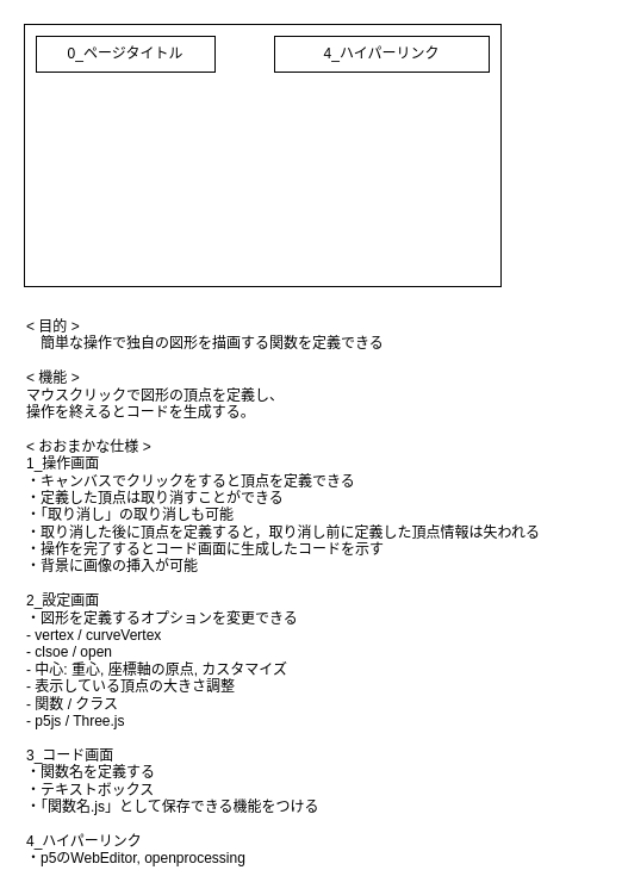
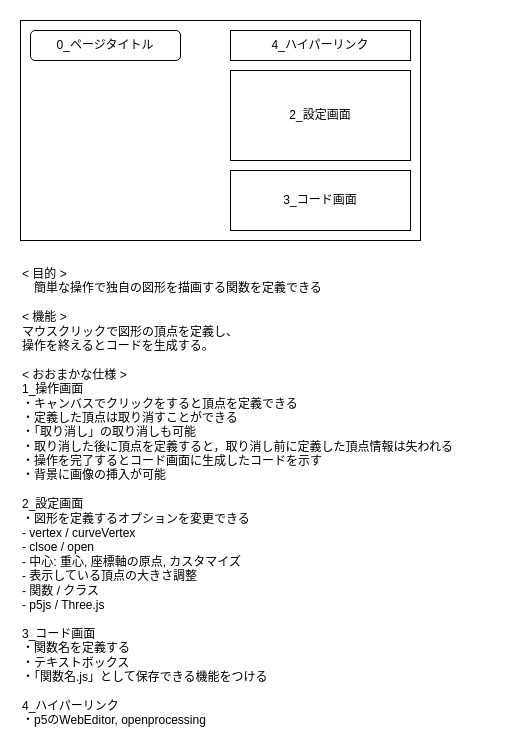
  <mxCell id="0" />
  <mxCell id="1" parent="0" />
  <mxCell id="2" value="" style="rounded=0;whiteSpace=wrap;html=1;fillColor=none;" parent="1" vertex="1"><mxGeometry x="20" y="20" width="400" height="220" as="geometry" /></mxCell>
- <mxCell id="3" value="0_ページタイトル" style="rounded=0;whiteSpace=wrap;html=1;" parent="1" vertex="1"><mxGeometry x="30" y="30" width="150" height="30" as="geometry" /></mxCell>
+ <mxCell id="3" value="0_ページタイトル" style="whiteSpace=wrap;html=1;rounded=1;" parent="1" vertex="1"><mxGeometry x="30" y="30" width="150" height="30" as="geometry" /></mxCell>
+ <mxCell id="4" value="&lt;span style=&quot;font-weight: normal;&quot;&gt;2_設定画面&lt;/span&gt;" style="rounded=0;whiteSpace=wrap;html=1;fontStyle=1" parent="1" vertex="1"><mxGeometry x="230" y="70" width="180" height="90" as="geometry" /></mxCell>
+ <mxCell id="5" value="3_コード画面" style="rounded=0;whiteSpace=wrap;html=1;" parent="1" vertex="1"><mxGeometry x="230" y="170" width="180" height="60" as="geometry" /></mxCell>
  <mxCell id="6" value="4_ハイパーリンク" style="rounded=0;whiteSpace=wrap;html=1;" parent="1" vertex="1"><mxGeometry x="230" y="30" width="180" height="30" as="geometry" /></mxCell>
  <mxCell id="7" value="&amp;lt; 目的 &amp;gt;&lt;br&gt;　簡単な操作で独自の図形を描画する関数を定義できる&lt;br&gt;&lt;br&gt;&amp;lt; 機能 &amp;gt;&lt;br&gt;マウスクリックで図形の頂点を定義し、&lt;br&gt;操作を終えるとコードを生成する。&lt;br&gt;&lt;br&gt;&amp;lt; おおまかな仕様 &amp;gt;&lt;br&gt;1_操作画面&lt;br&gt;・キャンバスでクリックをすると頂点を定義できる&lt;br&gt;・定義した頂点は取り消すことができる&lt;br&gt;・「取り消し」の取り消しも可能&lt;br&gt;・取り消した後に頂点を定義すると，取り消し前に定義した頂点情報は失われる&lt;br&gt;・操作を完了するとコード画面に生成したコードを示す&lt;br&gt;・背景に画像の挿入が可能&lt;br&gt;&lt;br&gt;2_設定画面&lt;br style=&quot;border-color: var(--border-color);&quot;&gt;・図形を定義するオプションを変更できる&lt;br style=&quot;border-color: var(--border-color);&quot;&gt;-&amp;nbsp;vertex / curveVertex&lt;br style=&quot;border-color: var(--border-color);&quot;&gt;- clsoe / open&lt;br&gt;- 中心: 重心, 座標軸の原点, カスタマイズ&lt;br&gt;- 表示している頂点の大きさ調整&lt;br style=&quot;border-color: var(--border-color);&quot;&gt;- 関数 / クラス&lt;br style=&quot;border-color: var(--border-color);&quot;&gt;- p5js / Three.js&lt;br&gt;&lt;br&gt;3_コード画面&lt;br style=&quot;border-color: var(--border-color);&quot;&gt;・関数名を定義する&lt;br&gt;・テキストボックス&lt;br&gt;・「関数名.js」として保存できる機能をつける&lt;br&gt;&lt;br&gt;4_ハイパーリンク&lt;br&gt;・p5のWebEditor, openprocessing" style="rounded=0;whiteSpace=wrap;html=1;align=left;verticalAlign=top;fillColor=none;strokeColor=none;" parent="1" vertex="1"><mxGeometry x="20" y="260" width="480" height="400" as="geometry" /></mxCell>
